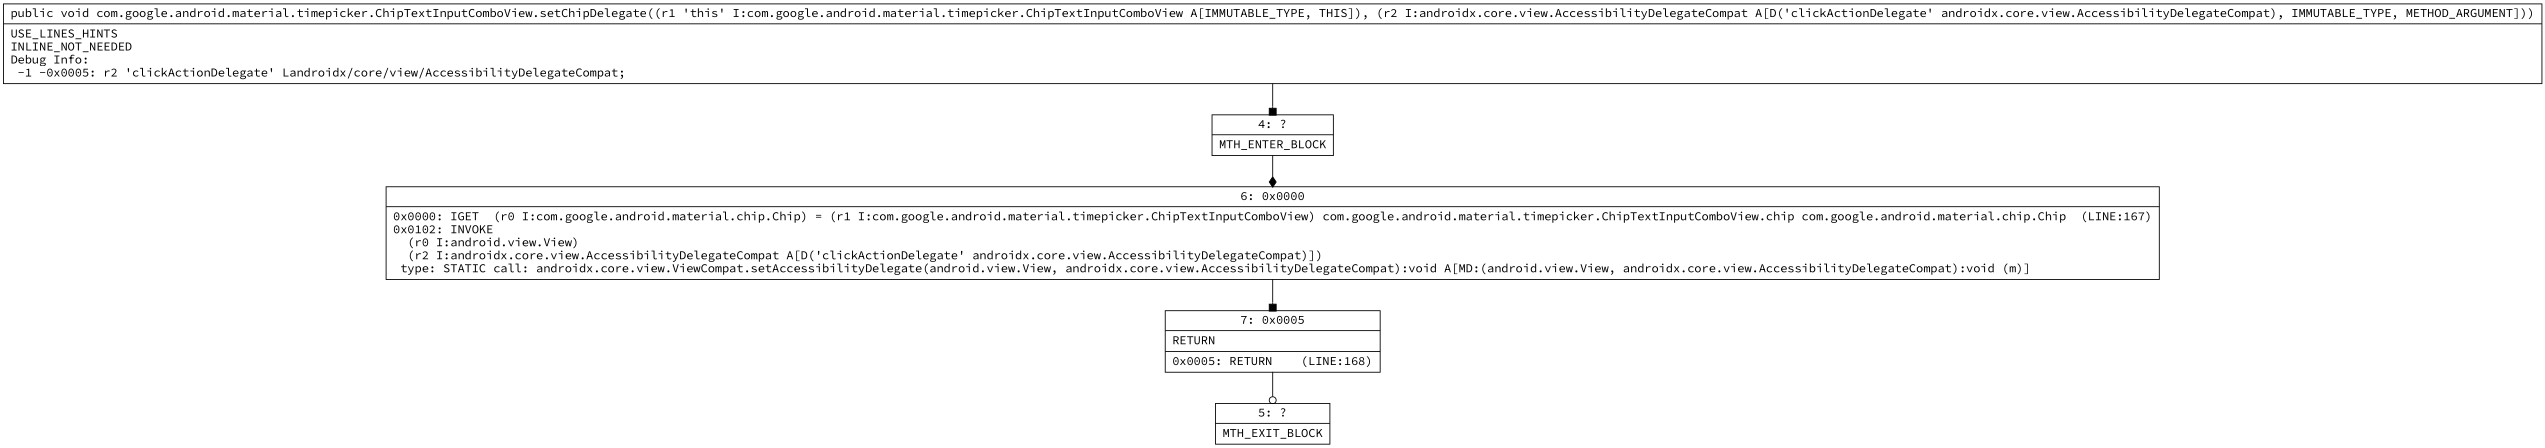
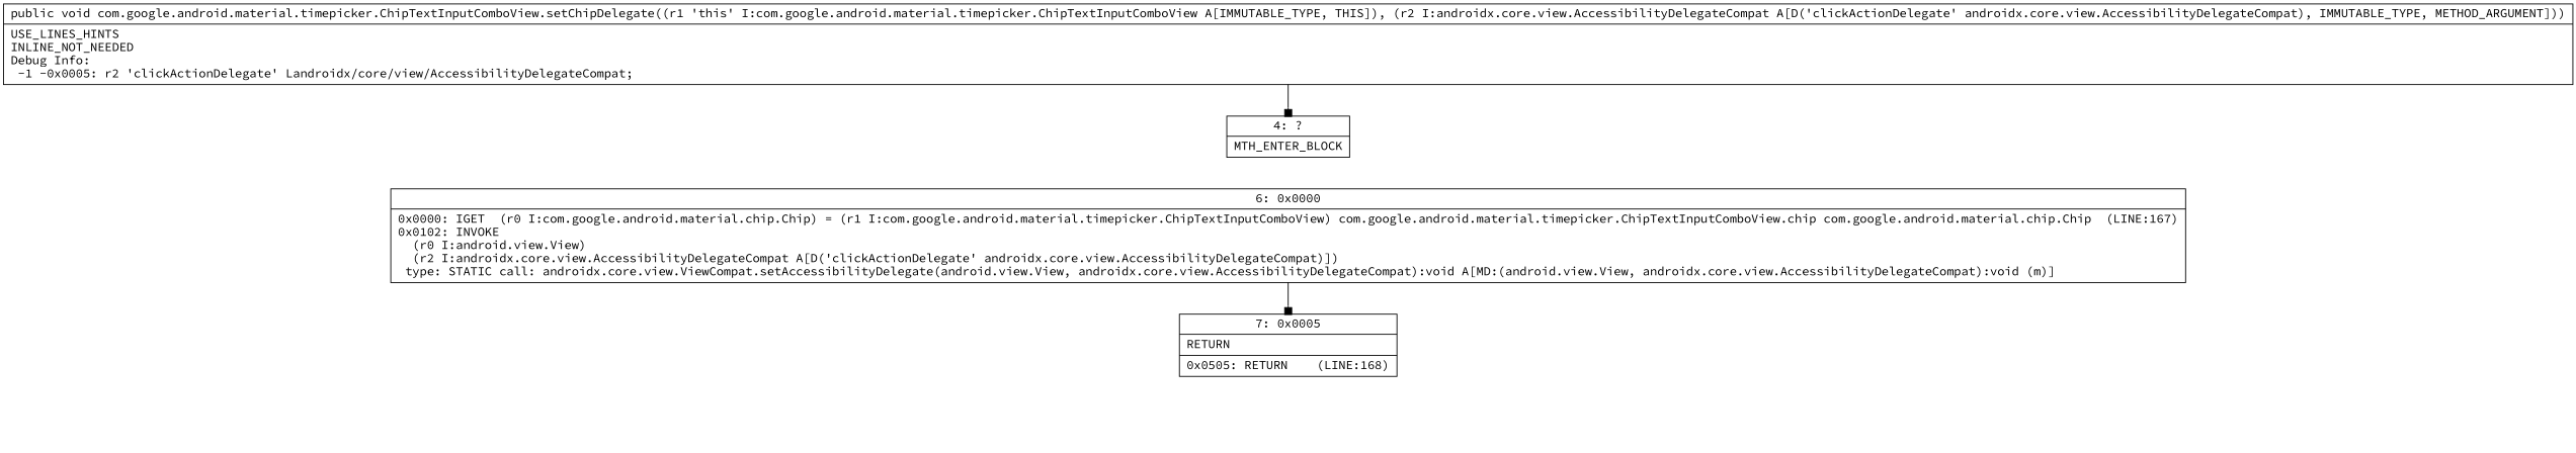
  digraph {
    fontname="Source Code Pro"
    node [fontname="Source Code Pro" shape=record]
    edge [arrowhead=box fontname="Source Code Pro"]
    n1 [label="{4\:\ ?|MTH_ENTER_BLOCK\l}"]
    n2 [label="{6\:\ 0x0000|0x0000: IGET  (r0 I:com.google.android.material.chip.Chip) = (r1 I:com.google.android.material.timepicker.ChipTextInputComboView) com.google.android.material.timepicker.ChipTextInputComboView.chip com.google.android.material.chip.Chip  (LINE:167)\l0x0102: INVOKE  \l  (r0 I:android.view.View)\l  (r2 I:androidx.core.view.AccessibilityDelegateCompat A[D('clickActionDelegate' androidx.core.view.AccessibilityDelegateCompat)])\l type: STATIC call: androidx.core.view.ViewCompat.setAccessibilityDelegate(android.view.View, androidx.core.view.AccessibilityDelegateCompat):void A[MD:(android.view.View, androidx.core.view.AccessibilityDelegateCompat):void (m)]\l}"]
-   n3 [label="{7\:\ 0x0005|RETURN\l|0x0005: RETURN    (LINE:168)\l}"]
-   n4 [label="{5\:\ ?|MTH_EXIT_BLOCK\l}"]
+   n3 [label="{7\:\ 0x0005|RETURN\l|0x0505: RETURN    (LINE:168)\l}"]
    n5 [label="{public void com.google.android.material.timepicker.ChipTextInputComboView.setChipDelegate((r1 'this' I:com.google.android.material.timepicker.ChipTextInputComboView A[IMMUTABLE_TYPE, THIS]), (r2 I:androidx.core.view.AccessibilityDelegateCompat A[D('clickActionDelegate' androidx.core.view.AccessibilityDelegateCompat), IMMUTABLE_TYPE, METHOD_ARGUMENT]))  | USE_LINES_HINTS\lINLINE_NOT_NEEDED\lDebug Info:\l  \-1 \-0x0005: r2 'clickActionDelegate' Landroidx\/core\/view\/AccessibilityDelegateCompat;\l}"]
-   n1 -> n2 [arrowhead=diamond]
    n2 -> n3
-   n3 -> n4 [arrowhead=odot]
    n5 -> n1
  }
